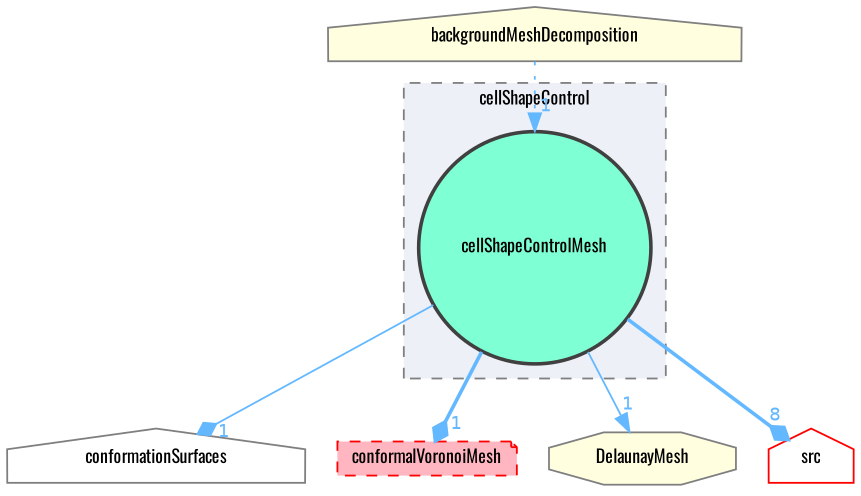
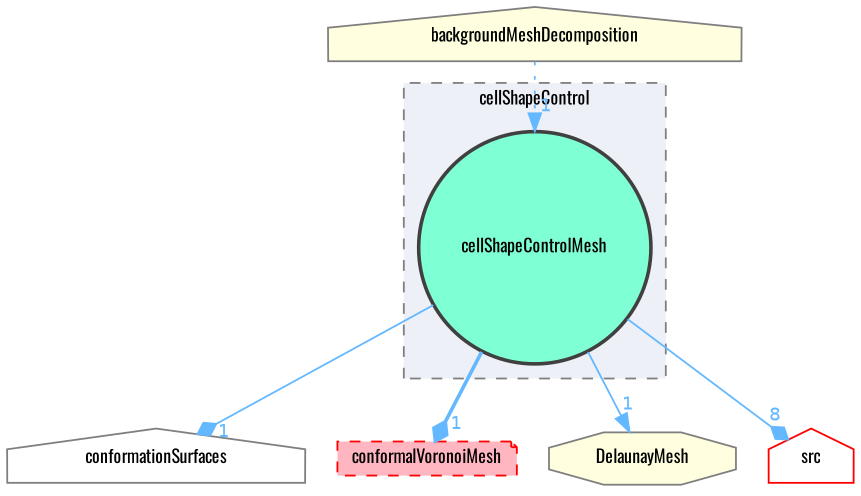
  digraph {
    compound=true
    fontname=Oswald
    node [color=grey50 fillcolor=white fontname=Oswald fontsize=10 shape=house style=filled]
    edge [arrowhead=diamond color=steelblue1 fontcolor=steelblue1 fontname=Oswald fontsize=10 headlabel=1 labeldistance=1.5 labelfontname=Helvetica labelfontsize=10 style=solid]
    n1 [color=grey25 fillcolor=aquamarine height=0.2 label=cellShapeControlMesh shape=circle style="filled,bold" width=0.4]
    n2 [height=0.2 label=conformationSurfaces width=0.4]
    n3 [color=red fillcolor=lightpink height=0.2 label=conformalVoronoiMesh shape=note style="filled,dashed" width=0.4]
    n4 [fillcolor=lightyellow height=0.2 label=DelaunayMesh shape=octagon width=0.4]
    n5 [color=red height=0.2 label=src width=0.4]
    n6 [fillcolor=lightyellow height=0.2 label=backgroundMeshDecomposition width=0.4]
    subgraph cluster_1 {
      bgcolor="#edf0f7"
      fontsize=10
      label=cellShapeControl
      pencolor=grey50
      style="filled,dashed"
      n1
    }
    n1 -> n2
    n1 -> n3 [style=bold]
    n1 -> n4 [arrowhead=normal]
-   n1 -> n5 [headlabel=8 style=bold]
+   n1 -> n5 [headlabel=8]
    n6 -> n1 [arrowhead=normal style=dotted]
  }
